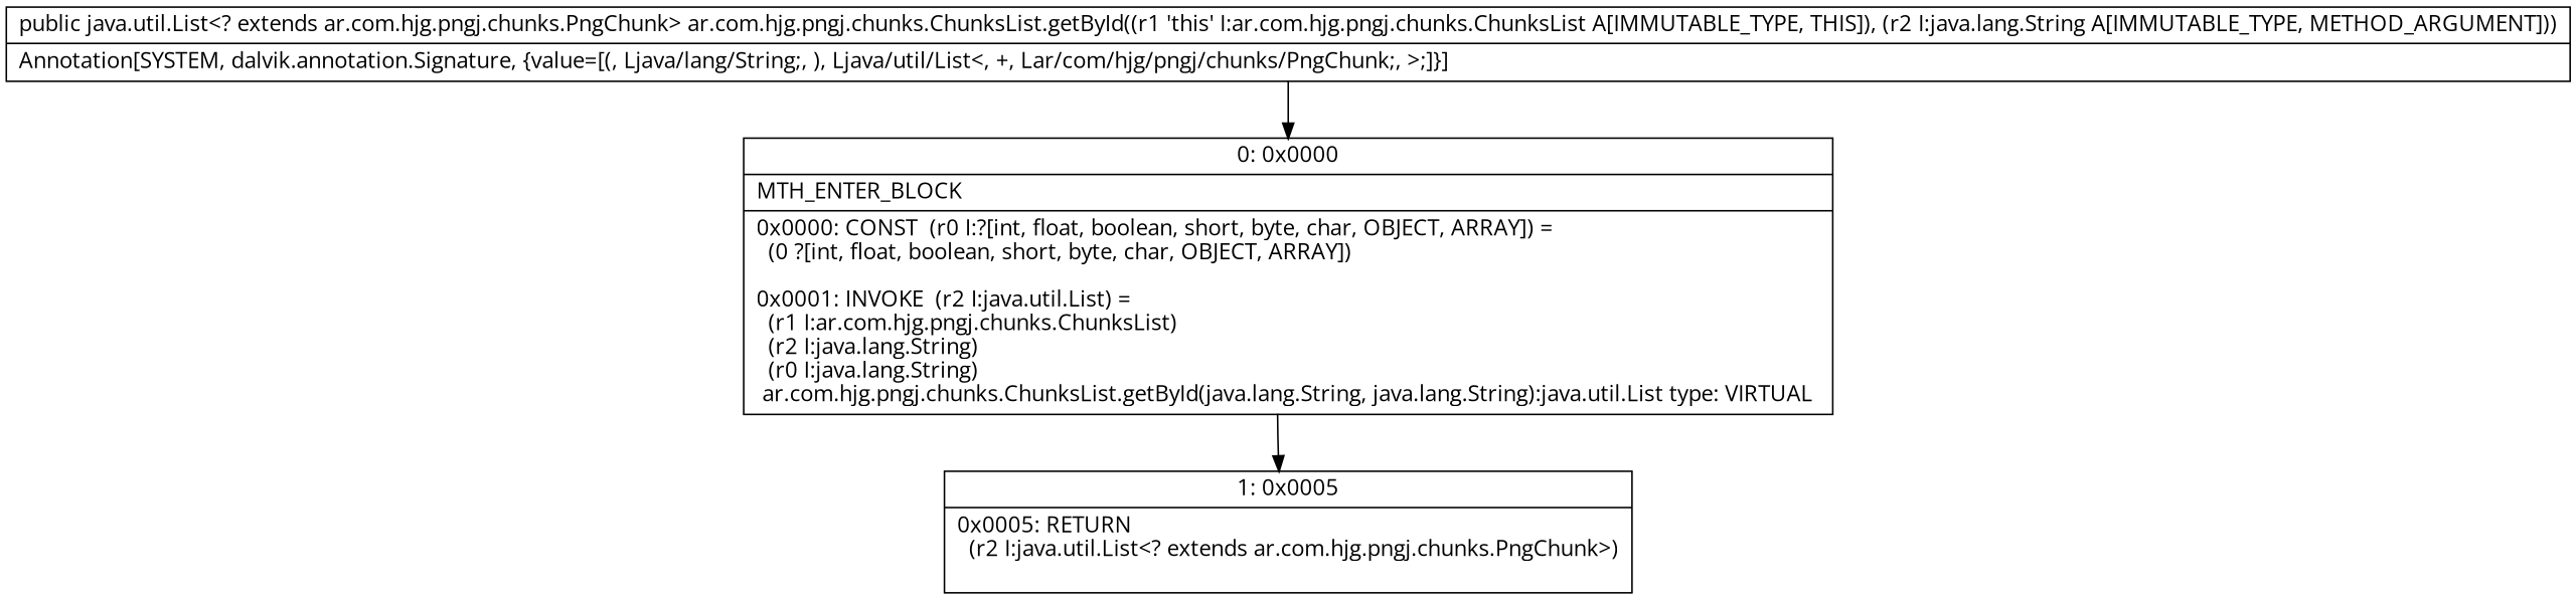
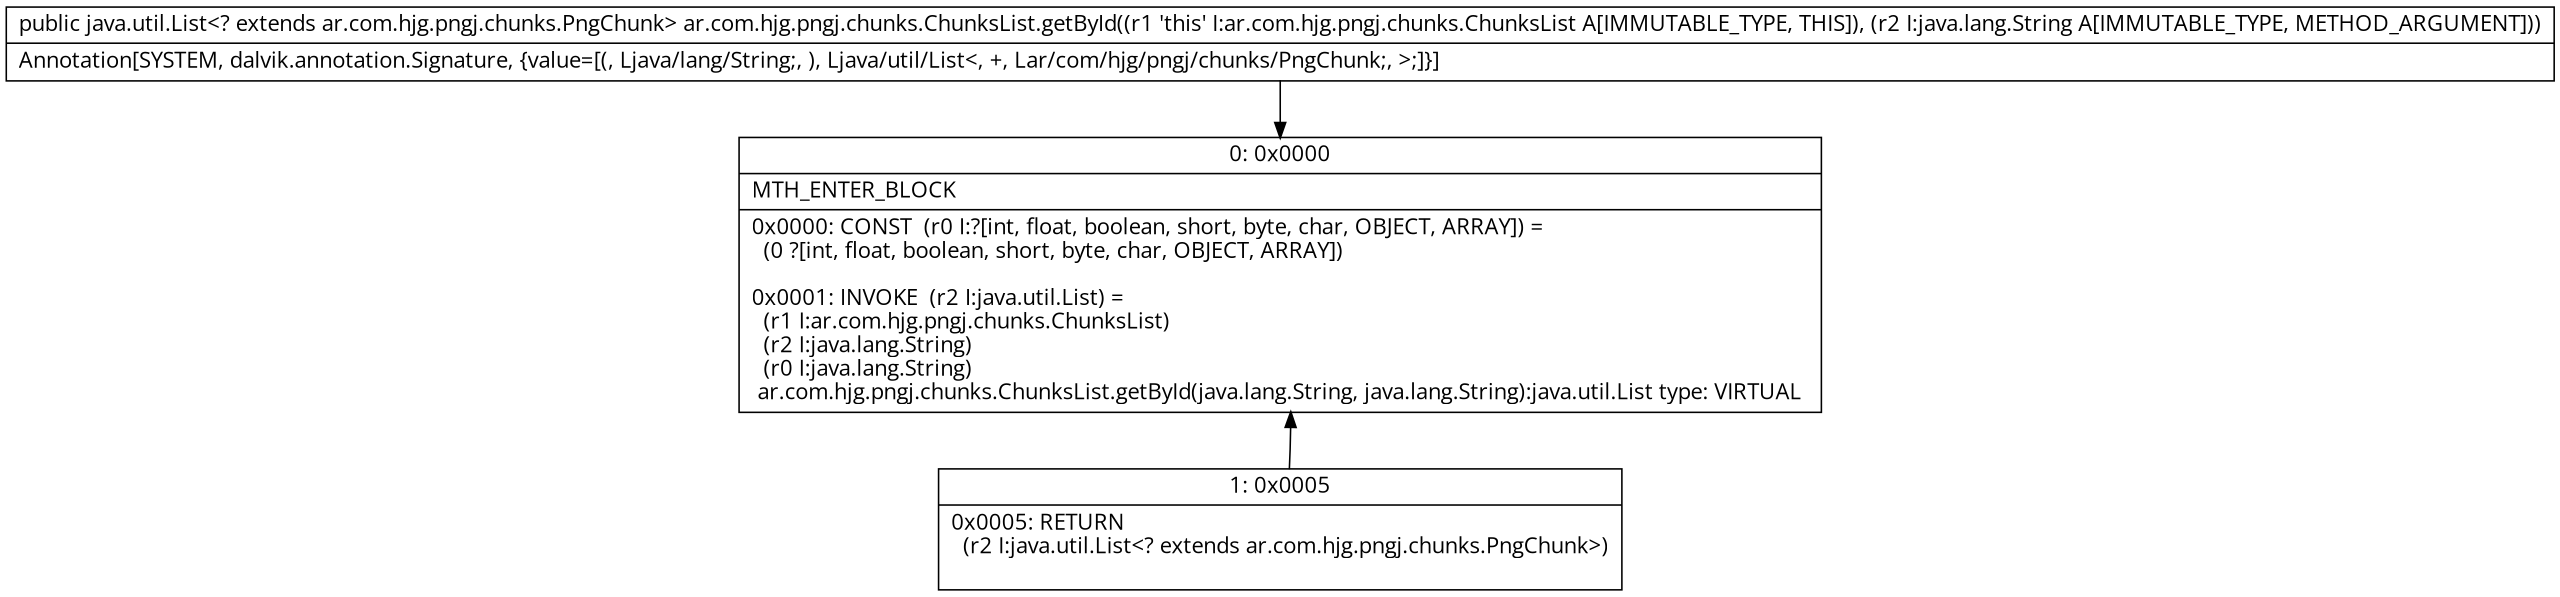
  digraph {
    fontname="Open Sans"
    node [shape=record fontname="Open Sans"]
    edge [fontname="Open Sans"]
    n1 [label="{0\:\ 0x0000|MTH_ENTER_BLOCK\l|0x0000: CONST  (r0 I:?[int, float, boolean, short, byte, char, OBJECT, ARRAY]) = \l  (0 ?[int, float, boolean, short, byte, char, OBJECT, ARRAY])\l \l0x0001: INVOKE  (r2 I:java.util.List) = \l  (r1 I:ar.com.hjg.pngj.chunks.ChunksList)\l  (r2 I:java.lang.String)\l  (r0 I:java.lang.String)\l ar.com.hjg.pngj.chunks.ChunksList.getById(java.lang.String, java.lang.String):java.util.List type: VIRTUAL \l}"]
    n2 [label="{1\:\ 0x0005|0x0005: RETURN  \l  (r2 I:java.util.List\<? extends ar.com.hjg.pngj.chunks.PngChunk\>)\l \l}"]
    n3 [label="{public java.util.List\<? extends ar.com.hjg.pngj.chunks.PngChunk\> ar.com.hjg.pngj.chunks.ChunksList.getById((r1 'this' I:ar.com.hjg.pngj.chunks.ChunksList A[IMMUTABLE_TYPE, THIS]), (r2 I:java.lang.String A[IMMUTABLE_TYPE, METHOD_ARGUMENT]))  | Annotation[SYSTEM, dalvik.annotation.Signature, \{value=[(, Ljava\/lang\/String;, ), Ljava\/util\/List\<, +, Lar\/com\/hjg\/pngj\/chunks\/PngChunk;, \>;]\}]\l}"]
-   n1 -> n2
+   n2 -> n1
    n3 -> n1
  }
